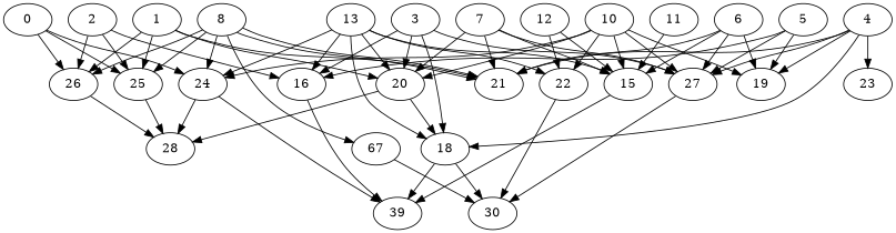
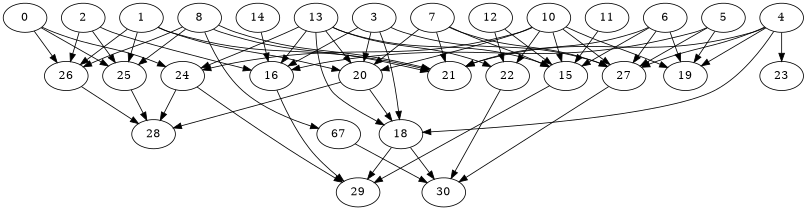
  digraph {
    node [alpha=0.02]
    1 [alpha=0.10 expect_size=29227008]
    20 [alpha=0.03 expect_size=25058304]
    21 [expect_size=24885248]
    25 [alpha=0.18 expect_size=15664128]
    26 [alpha=0.12 expect_size=12841984]
    28 [expect_size=43806720]
    18 [alpha=0.03 expect_size=42308608]
-   29 [alpha=0.19 expect_size=51266560 label=39]
+   29 [alpha=0.19 expect_size=51266560]
    2 [alpha=0.18 expect_size=50148352]
    16 [alpha=0.07 expect_size=26694656]
    3 [alpha=0.06 expect_size=48100352]
    27 [alpha=0.16 expect_size=29129728]
    30 [alpha=0.18 expect_size=37063680]
    4 [alpha=0.04 expect_size=28681216]
    19 [alpha=0.14 expect_size=19825664]
    23 [alpha=0.16 expect_size=37524480]
    24 [expect_size=27142144]
    5 [alpha=0.12 expect_size=27588608]
    6 [alpha=0.10 expect_size=48141312]
    15 [alpha=0.19 expect_size=46064640]
    7 [alpha=0.16 expect_size=30047232]
    8 [alpha=0.10 expect_size=8602624]
    n23 [alpha=0.06 expect_size=51426304 label=67]
    n24 [expect_size=31606784 label=0]
    10 [alpha=0.20 expect_size=12319744]
    22 [alpha=0.20 expect_size=20475904]
    11 [alpha=0.18 expect_size=52087808]
    12 [alpha=0.07 expect_size=28406784]
    13 [alpha=0.16 expect_size=22602752]
+   14 [alpha=0.15 expect_size=36016128]
    1 -> 20
    1 -> 21
    1 -> 25
    1 -> 26
    20 -> 28
    20 -> 18
    25 -> 28
    26 -> 28
    18 -> 29
    18 -> 30
    2 -> 25
    2 -> 26
    2 -> 16
    16 -> 29
    3 -> 20
    3 -> 18
    3 -> 16
    3 -> 27
    27 -> 30
    4 -> 21
    4 -> 18
    4 -> 27
    4 -> 19
    4 -> 23
    24 -> 28
    24 -> 29
    5 -> 16
    5 -> 27
    5 -> 19
    6 -> 21
    6 -> 27
    6 -> 19
    6 -> 15
    15 -> 29
    7 -> 20
    7 -> 21
    7 -> 27
    7 -> 15
    8 -> 21
    8 -> 21
    8 -> 25
    8 -> 26
-   8 -> 24
    8 -> n23
    n23 -> 30
    n24 -> 25
    n24 -> 26
    n24 -> 24
    10 -> 20
    10 -> 27
    10 -> 19
    10 -> 24
    10 -> 15
    10 -> 22
    22 -> 30
    11 -> 15
    12 -> 15
    12 -> 22
    13 -> 20
    13 -> 18
    13 -> 16
    13 -> 24
    13 -> 15
    13 -> 22
+   14 -> 16
  }
